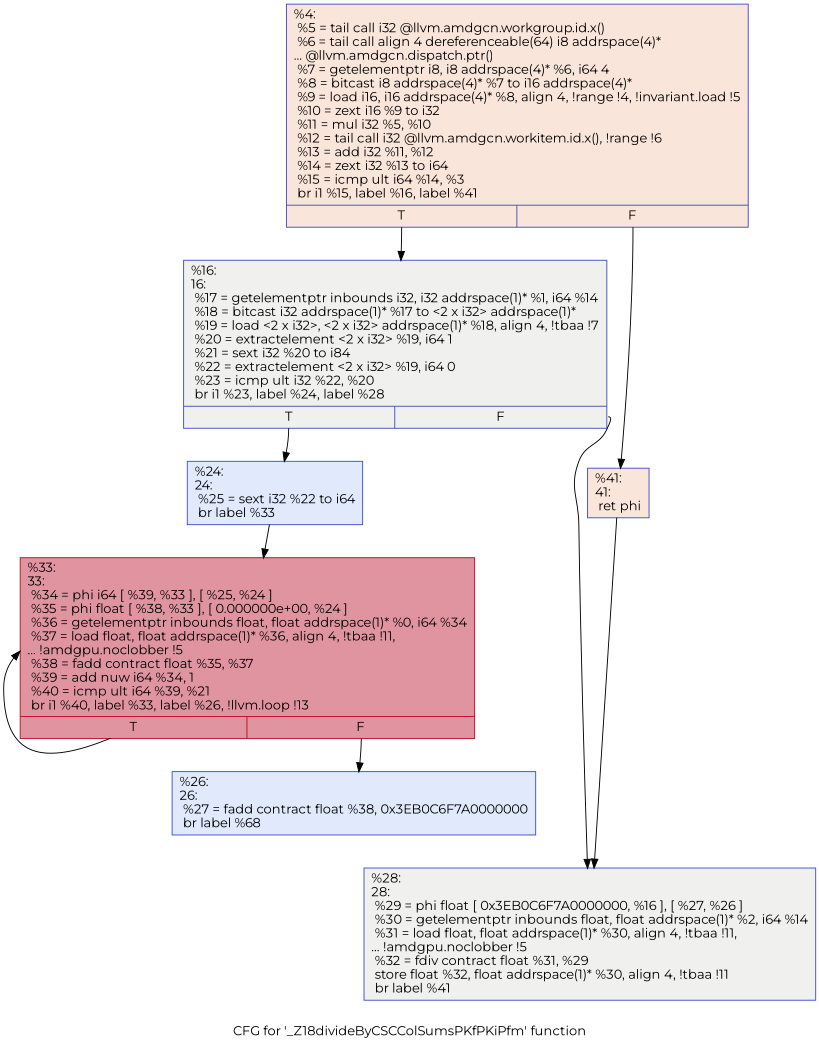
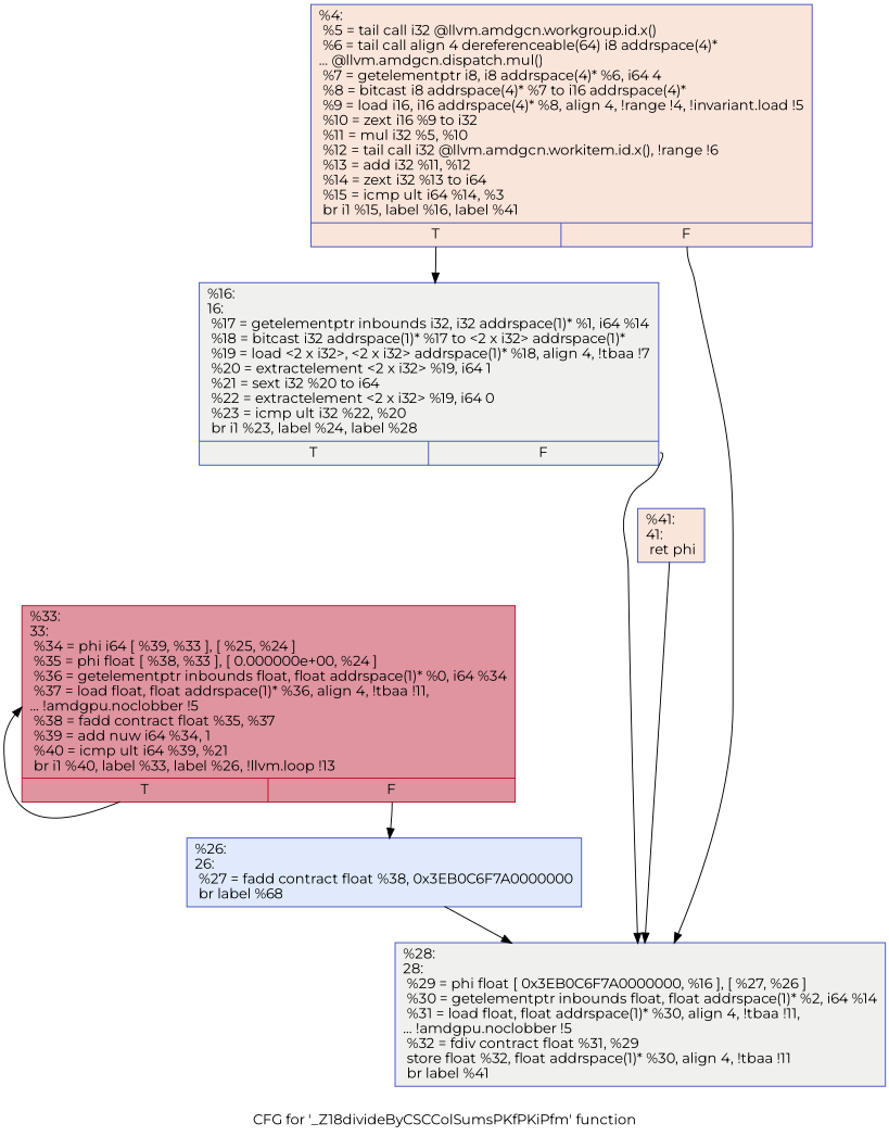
  digraph {
    fontname=Montserrat
    label="CFG for '_Z18divideByCSCColSumsPKfPKiPfm' function"
    node [color="#3d50c3ff" fillcolor="#f4c5ad70" fontname=Montserrat shape=record style=filled]
    edge [fontname=Montserrat]
-   n1 [label="{%4:\l  %5 = tail call i32 @llvm.amdgcn.workgroup.id.x()\l  %6 = tail call align 4 dereferenceable(64) i8 addrspace(4)*\l... @llvm.amdgcn.dispatch.ptr()\l  %7 = getelementptr i8, i8 addrspace(4)* %6, i64 4\l  %8 = bitcast i8 addrspace(4)* %7 to i16 addrspace(4)*\l  %9 = load i16, i16 addrspace(4)* %8, align 4, !range !4, !invariant.load !5\l  %10 = zext i16 %9 to i32\l  %11 = mul i32 %5, %10\l  %12 = tail call i32 @llvm.amdgcn.workitem.id.x(), !range !6\l  %13 = add i32 %11, %12\l  %14 = zext i32 %13 to i64\l  %15 = icmp ult i64 %14, %3\l  br i1 %15, label %16, label %41\l|{<s0>T|<s1>F}}"]
-   n2 [fillcolor="#dedcdb70" label="{%16:\l16:                                               \l  %17 = getelementptr inbounds i32, i32 addrspace(1)* %1, i64 %14\l  %18 = bitcast i32 addrspace(1)* %17 to \<2 x i32\> addrspace(1)*\l  %19 = load \<2 x i32\>, \<2 x i32\> addrspace(1)* %18, align 4, !tbaa !7\l  %20 = extractelement \<2 x i32\> %19, i64 1\l  %21 = sext i32 %20 to i84\l  %22 = extractelement \<2 x i32\> %19, i64 0\l  %23 = icmp ult i32 %22, %20\l  br i1 %23, label %24, label %28\l|{<s0>T|<s1>F}}"]
+   n1 [label="{%4:\l  %5 = tail call i32 @llvm.amdgcn.workgroup.id.x()\l  %6 = tail call align 4 dereferenceable(64) i8 addrspace(4)*\l... @llvm.amdgcn.dispatch.mul()\l  %7 = getelementptr i8, i8 addrspace(4)* %6, i64 4\l  %8 = bitcast i8 addrspace(4)* %7 to i16 addrspace(4)*\l  %9 = load i16, i16 addrspace(4)* %8, align 4, !range !4, !invariant.load !5\l  %10 = zext i16 %9 to i32\l  %11 = mul i32 %5, %10\l  %12 = tail call i32 @llvm.amdgcn.workitem.id.x(), !range !6\l  %13 = add i32 %11, %12\l  %14 = zext i32 %13 to i64\l  %15 = icmp ult i64 %14, %3\l  br i1 %15, label %16, label %41\l|{<s0>T|<s1>F}}"]
+   n2 [fillcolor="#dedcdb70" label="{%16:\l16:                                               \l  %17 = getelementptr inbounds i32, i32 addrspace(1)* %1, i64 %14\l  %18 = bitcast i32 addrspace(1)* %17 to \<2 x i32\> addrspace(1)*\l  %19 = load \<2 x i32\>, \<2 x i32\> addrspace(1)* %18, align 4, !tbaa !7\l  %20 = extractelement \<2 x i32\> %19, i64 1\l  %21 = sext i32 %20 to i64\l  %22 = extractelement \<2 x i32\> %19, i64 0\l  %23 = icmp ult i32 %22, %20\l  br i1 %23, label %24, label %28\l|{<s0>T|<s1>F}}"]
    n3 [label="{%41:\l41:                                               \l  ret phi\l}"]
-   n4 [fillcolor="#b9d0f970" label="{%24:\l24:                                               \l  %25 = sext i32 %22 to i64\l  br label %33\l}"]
    n5 [fillcolor="#dedcdb70" label="{%28:\l28:                                               \l  %29 = phi float [ 0x3EB0C6F7A0000000, %16 ], [ %27, %26 ]\l  %30 = getelementptr inbounds float, float addrspace(1)* %2, i64 %14\l  %31 = load float, float addrspace(1)* %30, align 4, !tbaa !11,\l... !amdgpu.noclobber !5\l  %32 = fdiv contract float %31, %29\l  store float %32, float addrspace(1)* %30, align 4, !tbaa !11\l  br label %41\l}"]
    n6 [color="#b70d28ff" fillcolor="#b70d2870" label="{%33:\l33:                                               \l  %34 = phi i64 [ %39, %33 ], [ %25, %24 ]\l  %35 = phi float [ %38, %33 ], [ 0.000000e+00, %24 ]\l  %36 = getelementptr inbounds float, float addrspace(1)* %0, i64 %34\l  %37 = load float, float addrspace(1)* %36, align 4, !tbaa !11,\l... !amdgpu.noclobber !5\l  %38 = fadd contract float %35, %37\l  %39 = add nuw i64 %34, 1\l  %40 = icmp ult i64 %39, %21\l  br i1 %40, label %33, label %26, !llvm.loop !13\l|{<s0>T|<s1>F}}"]
    n7 [fillcolor="#b9d0f970" label="{%26:\l26:                                               \l  %27 = fadd contract float %38, 0x3EB0C6F7A0000000\l  br label %68\l}"]
    n1 -> n2 [tailport=s0]
-   n1 -> n3 [tailport=s1]
-   n2 -> n4 [tailport=s0]
+   n1 -> n5 [tailport=s1]
    n2 -> n5 [tailport=s1]
    n3 -> n5
-   n4 -> n6
    n6 -> n6 [tailport=s0]
    n6 -> n7 [tailport=s1]
+   n7 -> n5
  }
